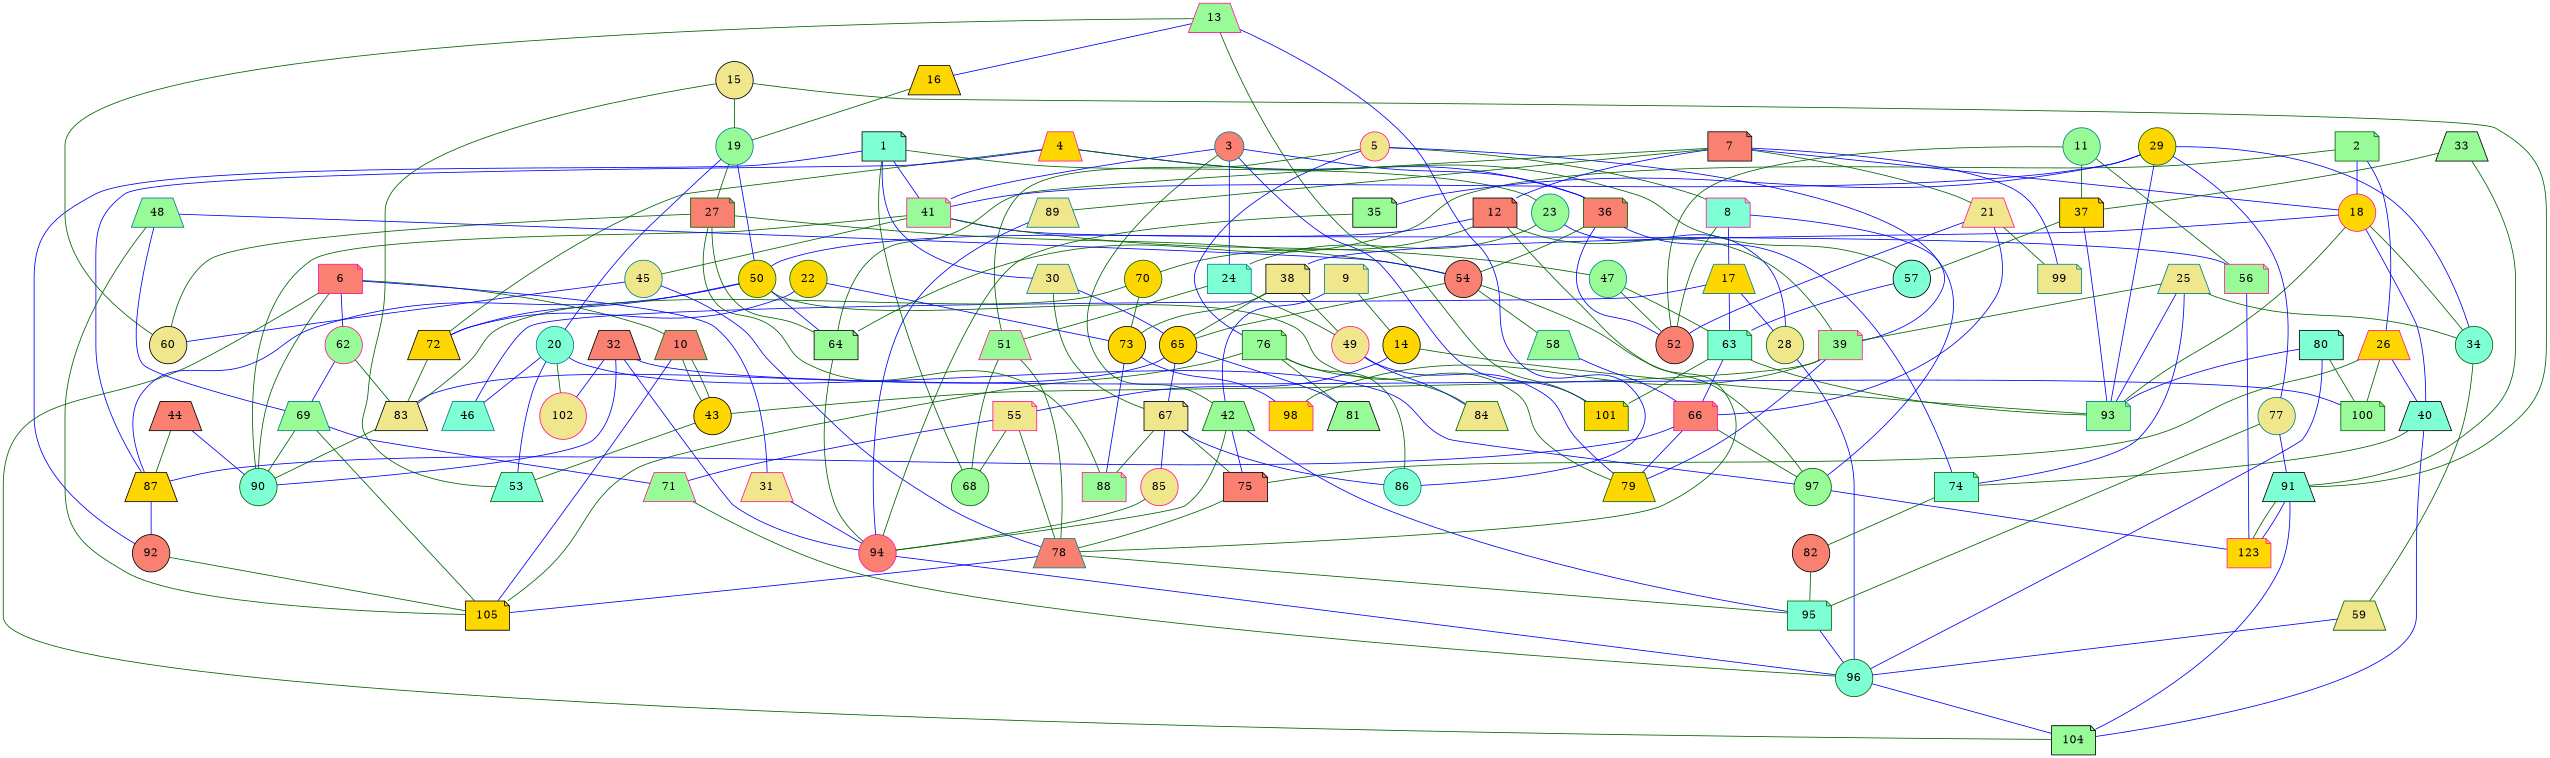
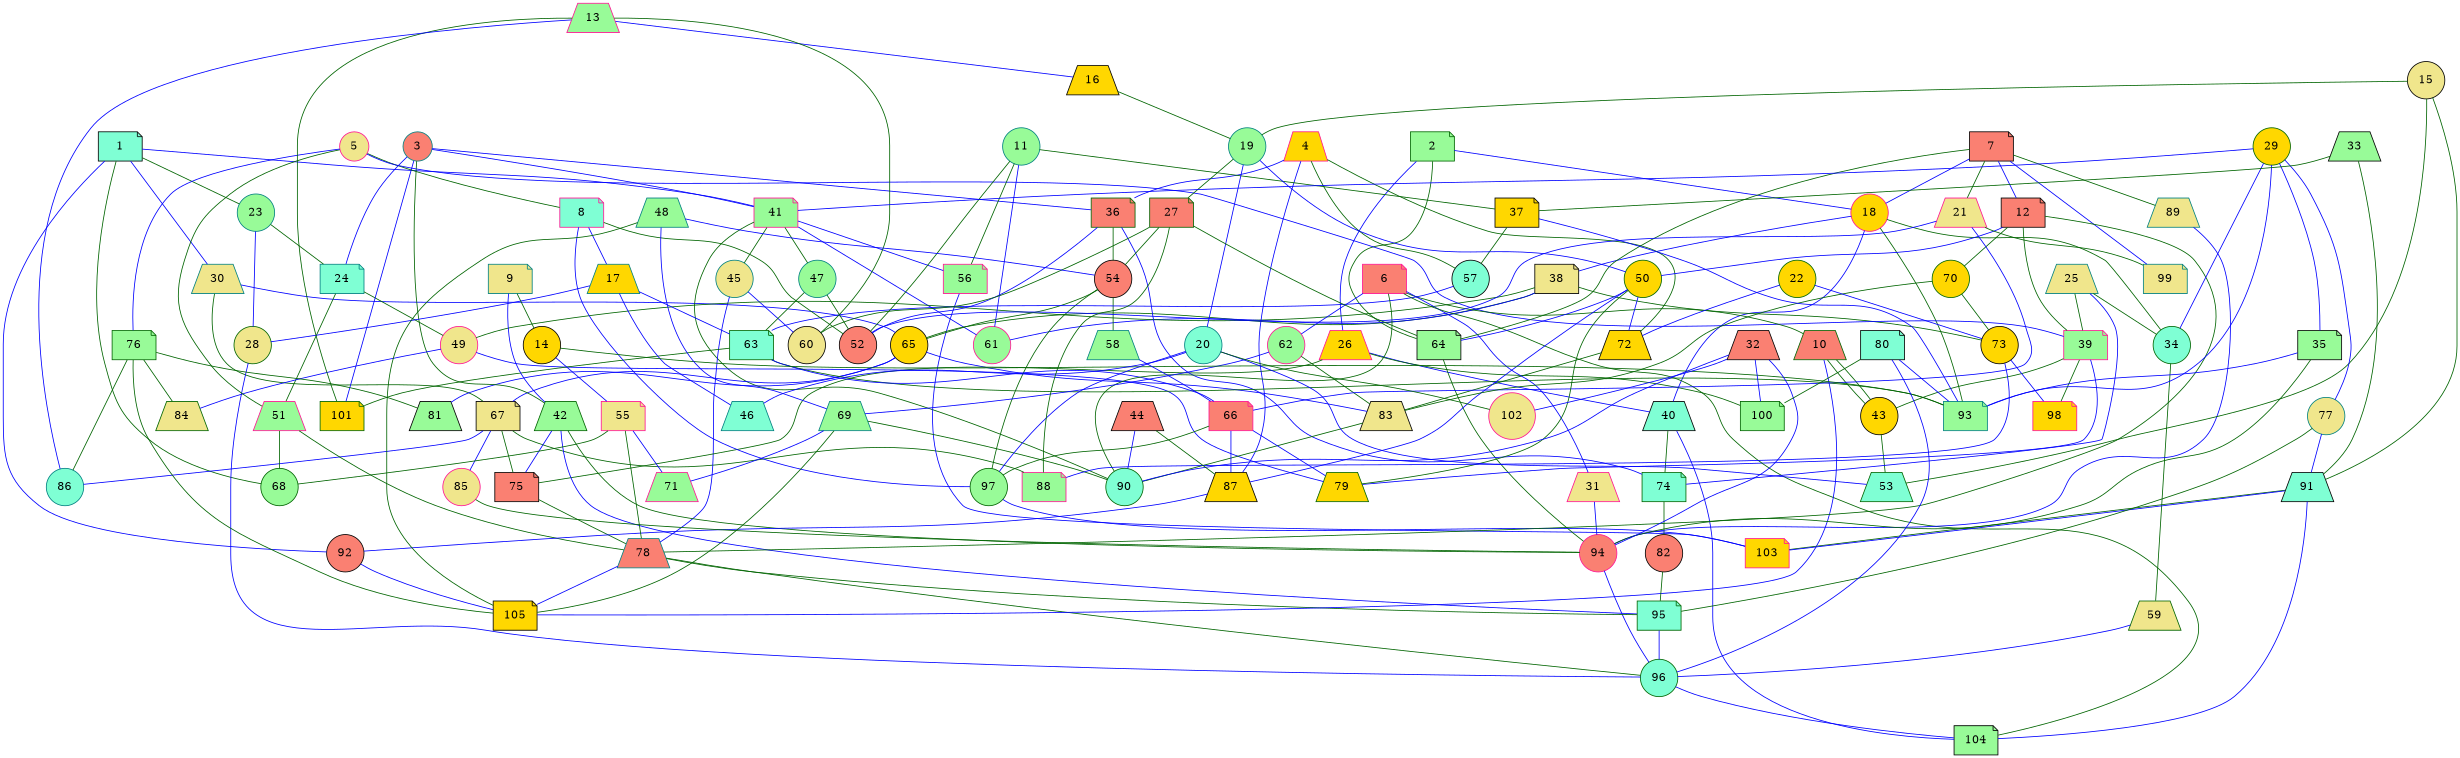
  graph {
    node [color=black fillcolor=palegreen shape=circle style=filled]
    edge [color=blue]
    1 [fillcolor=aquamarine shape=note]
    23 [color=teal]
    30 [color=teal fillcolor=khaki shape=trapezium]
    41 [color=deeppink shape=note]
    68 [color=darkgreen]
    92 [fillcolor=salmon]
    24 [color=teal fillcolor=aquamarine shape=note]
    28 [color=darkgreen fillcolor=khaki]
    65 [fillcolor=gold]
    67 [fillcolor=khaki shape=note]
    90 [color=darkgreen fillcolor=aquamarine]
    56 [color=deeppink shape=note]
+   61 [color=deeppink]
    45 [color=teal fillcolor=khaki]
    47 [color=teal]
    105 [fillcolor=gold shape=note]
    2 [color=darkgreen shape=note]
    18 [color=deeppink fillcolor=gold]
    26 [color=deeppink fillcolor=gold shape=trapezium]
    64 [shape=note]
    93 [color=teal shape=note]
    34 [color=darkgreen fillcolor=aquamarine]
    38 [fillcolor=khaki shape=note]
    40 [fillcolor=aquamarine shape=trapezium]
    75 [fillcolor=salmon shape=note]
    100 [color=darkgreen shape=note]
    94 [color=deeppink fillcolor=salmon]
    3 [color=teal fillcolor=salmon]
    36 [color=darkgreen fillcolor=salmon shape=note]
    42 [color=darkgreen shape=trapezium]
    101 [color=darkgreen fillcolor=gold shape=note]
    51 [color=deeppink shape=trapezium]
    49 [color=deeppink fillcolor=khaki]
    52 [fillcolor=salmon]
    74 [color=darkgreen fillcolor=aquamarine shape=note]
    54 [fillcolor=salmon]
    95 [color=darkgreen fillcolor=aquamarine shape=note]
    4 [color=deeppink fillcolor=gold shape=trapezium]
    57 [fillcolor=aquamarine]
    72 [fillcolor=gold shape=trapezium]
    87 [fillcolor=gold shape=trapezium]
    63 [color=darkgreen fillcolor=aquamarine shape=note]
    83 [fillcolor=khaki shape=trapezium]
    5 [color=deeppink fillcolor=khaki]
    8 [color=deeppink fillcolor=aquamarine shape=note]
    39 [color=deeppink shape=note]
    76 [color=darkgreen shape=note]
    17 [color=teal fillcolor=gold shape=trapezium]
    97 [color=darkgreen]
    43 [fillcolor=gold]
    79 [color=darkgreen fillcolor=gold shape=trapezium]
    98 [color=deeppink fillcolor=gold shape=note]
    78 [color=teal fillcolor=salmon shape=trapezium]
    86 [color=teal fillcolor=aquamarine]
    84 [color=darkgreen fillcolor=khaki shape=trapezium]
    81 [shape=trapezium]
    6 [color=deeppink fillcolor=salmon shape=note]
    10 [color=darkgreen fillcolor=salmon shape=trapezium]
    31 [color=deeppink fillcolor=khaki shape=trapezium]
    62 [color=deeppink]
    104 [shape=note]
    69 [color=teal shape=trapezium]
    7 [fillcolor=salmon shape=note]
    12 [fillcolor=salmon shape=note]
    21 [color=deeppink fillcolor=khaki shape=trapezium]
    89 [color=teal fillcolor=khaki shape=trapezium]
    99 [color=teal fillcolor=khaki shape=note]
    50 [color=darkgreen fillcolor=gold]
    70 [color=darkgreen fillcolor=gold]
    66 [color=deeppink fillcolor=salmon shape=note]
    46 [color=teal fillcolor=aquamarine shape=trapezium]
-   103 [color=deeppink fillcolor=gold shape=note label=123]
+   103 [color=deeppink fillcolor=gold shape=note]
    9 [color=teal fillcolor=khaki shape=note]
    14 [fillcolor=gold]
    55 [color=deeppink fillcolor=khaki shape=note]
    53 [color=darkgreen fillcolor=aquamarine shape=trapezium]
    11 [color=teal]
    37 [fillcolor=gold shape=note]
    73 [fillcolor=gold]
    13 [color=deeppink shape=trapezium]
    16 [fillcolor=gold shape=trapezium]
    60 [fillcolor=khaki]
    19 [color=teal]
    71 [color=deeppink shape=trapezium]
    15 [fillcolor=khaki]
    91 [fillcolor=aquamarine shape=trapezium]
    20 [color=teal fillcolor=aquamarine]
    27 [color=darkgreen fillcolor=salmon shape=note]
    96 [color=darkgreen fillcolor=aquamarine]
    59 [color=darkgreen fillcolor=khaki shape=trapezium]
    102 [color=deeppink fillcolor=khaki]
    88 [color=deeppink shape=note]
    22 [color=darkgreen fillcolor=gold]
    25 [color=teal fillcolor=khaki shape=trapezium]
    82 [fillcolor=salmon]
    58 [color=teal shape=trapezium]
    29 [color=darkgreen fillcolor=gold]
    35 [shape=note]
    77 [color=teal fillcolor=khaki]
    85 [color=deeppink fillcolor=khaki]
    32 [fillcolor=salmon shape=trapezium]
    33 [shape=trapezium]
    44 [fillcolor=salmon shape=trapezium]
    48 [color=teal shape=trapezium]
    80 [fillcolor=aquamarine shape=note]
    1 -- 23 [color=darkgreen]
    1 -- 30
    1 -- 41
    1 -- 68 [color=darkgreen]
    1 -- 92
    23 -- 24 [color=darkgreen]
    23 -- 28
    30 -- 65
    30 -- 67 [color=darkgreen]
    41 -- 90 [color=darkgreen]
    41 -- 56
+   41 -- 61
    41 -- 45 [color=darkgreen]
    41 -- 47 [color=darkgreen]
-   92 -- 105 [color=darkgreen]
+   92 -- 105
    24 -- 51 [color=darkgreen]
    24 -- 49 [color=darkgreen]
    28 -- 96
    65 -- 67
    65 -- 83
    65 -- 81
    67 -- 75 [color=darkgreen]
    67 -- 86
    67 -- 88 [color=darkgreen]
    67 -- 85
    56 -- 103
    45 -- 78
    45 -- 60
    47 -- 52 [color=darkgreen]
    47 -- 63 [color=darkgreen]
    2 -- 18
    2 -- 26
    2 -- 64 [color=darkgreen]
    18 -- 93 [color=darkgreen]
    18 -- 34 [color=darkgreen]
    18 -- 38
    18 -- 40
    26 -- 40
    26 -- 75 [color=darkgreen]
    26 -- 100 [color=darkgreen]
    64 -- 94 [color=darkgreen]
    34 -- 59 [color=darkgreen]
    38 -- 65 [color=darkgreen]
+   38 -- 61
    38 -- 49 [color=darkgreen]
    38 -- 73 [color=darkgreen]
    40 -- 74 [color=darkgreen]
    40 -- 104
    75 -- 78 [color=darkgreen]
    94 -- 96
    3 -- 41
    3 -- 24
    3 -- 36
    3 -- 42 [color=darkgreen]
    3 -- 101
    36 -- 52
    36 -- 74
    36 -- 54 [color=darkgreen]
    42 -- 75
    42 -- 94 [color=darkgreen]
    42 -- 95
    51 -- 68 [color=darkgreen]
    51 -- 78 [color=darkgreen]
    49 -- 79
    49 -- 84
    74 -- 82 [color=darkgreen]
    54 -- 65 [color=darkgreen]
    54 -- 97 [color=darkgreen]
    54 -- 58 [color=darkgreen]
    95 -- 96
    4 -- 36
    4 -- 57 [color=darkgreen]
    4 -- 72 [color=darkgreen]
    4 -- 87
    57 -- 63
    72 -- 83 [color=darkgreen]
    87 -- 92
    63 -- 93 [color=darkgreen]
    63 -- 101 [color=darkgreen]
    63 -- 66
    83 -- 90 [color=darkgreen]
    5 -- 51 [color=darkgreen]
    5 -- 8 [color=darkgreen]
    5 -- 39
    5 -- 76
    8 -- 52 [color=darkgreen]
    8 -- 17
    8 -- 97
    39 -- 43 [color=darkgreen]
    39 -- 79
    39 -- 98 [color=darkgreen]
    76 -- 105 [color=darkgreen]
    76 -- 86 [color=darkgreen]
    76 -- 84 [color=darkgreen]
    76 -- 81 [color=darkgreen]
    17 -- 28
    17 -- 63
    17 -- 46
    97 -- 103
    43 -- 53 [color=darkgreen]
    78 -- 105
    78 -- 95 [color=darkgreen]
    6 -- 90 [color=darkgreen]
    6 -- 10 [color=darkgreen]
    6 -- 31
    6 -- 62
    6 -- 104 [color=darkgreen]
    10 -- 105
    10 -- 43 [color=darkgreen]
    10 -- 43 [color=darkgreen]
    31 -- 94
    62 -- 83 [color=darkgreen]
    62 -- 69
    69 -- 90 [color=darkgreen]
    69 -- 105 [color=darkgreen]
    69 -- 71
    7 -- 18
    7 -- 64 [color=darkgreen]
    7 -- 12
    7 -- 21 [color=darkgreen]
    7 -- 89 [color=darkgreen]
    7 -- 99
    12 -- 39 [color=darkgreen]
    12 -- 78 [color=darkgreen]
    12 -- 50
    12 -- 70 [color=darkgreen]
    21 -- 52
    21 -- 99 [color=darkgreen]
    21 -- 66
    89 -- 94
    50 -- 64
    50 -- 72
    50 -- 87
    50 -- 79 [color=darkgreen]
    70 -- 83 [color=darkgreen]
    70 -- 73 [color=darkgreen]
    66 -- 87
    66 -- 97 [color=darkgreen]
    66 -- 79
    9 -- 42
    9 -- 14 [color=darkgreen]
    14 -- 93 [color=darkgreen]
    14 -- 55
    55 -- 68 [color=darkgreen]
    55 -- 78 [color=darkgreen]
    55 -- 71
    11 -- 56 [color=darkgreen]
+   11 -- 61
    11 -- 52 [color=darkgreen]
    11 -- 37 [color=darkgreen]
    37 -- 93
    37 -- 57 [color=darkgreen]
    73 -- 98
    73 -- 88
    13 -- 101 [color=darkgreen]
    13 -- 86
    13 -- 16
    13 -- 60 [color=darkgreen]
    16 -- 19 [color=darkgreen]
    19 -- 50
    19 -- 20
    19 -- 27 [color=darkgreen]
-   71 -- 96 [color=darkgreen]
+   78 -- 96 [color=darkgreen]
    15 -- 53 [color=darkgreen]
    15 -- 19 [color=darkgreen]
    15 -- 91 [color=darkgreen]
    91 -- 104
    91 -- 103 [color=darkgreen]
    91 -- 103
    20 -- 97
    20 -- 46
    20 -- 53
    20 -- 102 [color=darkgreen]
    27 -- 64 [color=darkgreen]
    27 -- 54 [color=darkgreen]
    27 -- 60 [color=darkgreen]
    27 -- 88 [color=darkgreen]
    96 -- 104
    59 -- 96
    22 -- 72
    22 -- 73
-   25 -- 93
+   35 -- 93
    25 -- 34 [color=darkgreen]
    25 -- 74
    25 -- 39 [color=darkgreen]
    82 -- 95 [color=darkgreen]
    58 -- 66
    29 -- 41
    29 -- 93
    29 -- 34
    29 -- 35
    29 -- 77
    35 -- 94 [color=darkgreen]
    77 -- 95 [color=darkgreen]
    77 -- 91
    85 -- 94 [color=darkgreen]
    32 -- 90
    32 -- 100
    32 -- 94
    32 -- 102
    33 -- 37 [color=darkgreen]
    33 -- 91 [color=darkgreen]
    44 -- 90
    44 -- 87 [color=darkgreen]
    48 -- 105 [color=darkgreen]
    48 -- 54
    48 -- 69
    80 -- 93
    80 -- 100 [color=darkgreen]
    80 -- 96
  }
